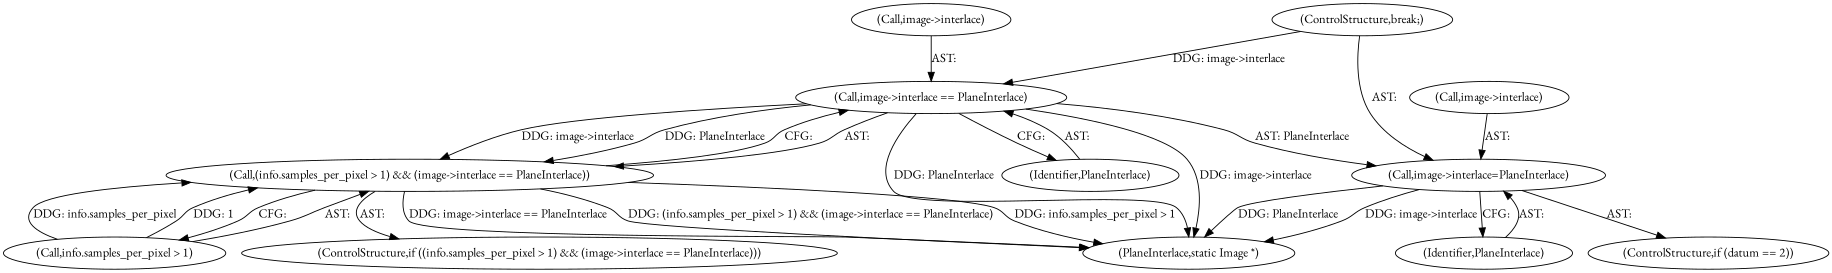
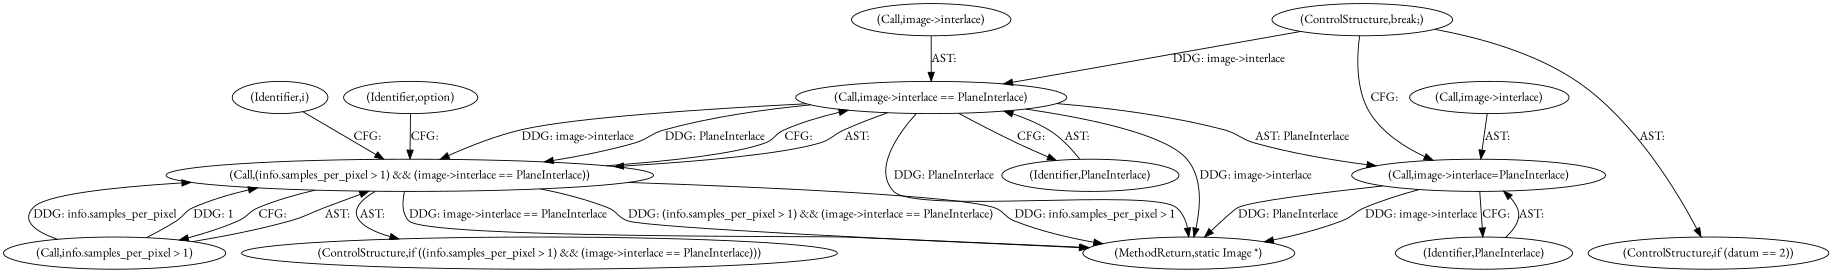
  digraph {
    fontname="EB Garamond"
    node [fontname="EB Garamond"]
    edge [fontname="EB Garamond"]
    n1 [label="(Call,image->interlace=PlaneInterlace)"]
-   n2 [label="(PlaneInterlace,static Image *)"]
+   n2 [label="(MethodReturn,static Image *)"]
    n3 [label="(Identifier,PlaneInterlace)"]
    n4 [label="(ControlStructure,if (datum == 2))"]
    n5 [label="(Call,image->interlace == PlaneInterlace)"]
    n6 [label="(Call,(info.samples_per_pixel > 1) && (image->interlace == PlaneInterlace))"]
    n7 [label="(Identifier,PlaneInterlace)"]
    n8 [label="(Call,info.samples_per_pixel > 1)"]
    n9 [label="(ControlStructure,if ((info.samples_per_pixel > 1) && (image->interlace == PlaneInterlace)))"]
    n10 [label="(Call,image->interlace)"]
    n11 [label="(ControlStructure,break;)"]
    n12 [label="(Call,image->interlace)"]
+   n13 [label="(Identifier,option)"]
+   n14 [label="(Identifier,i)"]
    n1 -> n2 [label="DDG: image->interlace"]
    n1 -> n2 [label="DDG: PlaneInterlace"]
    n1 -> n3 [label="CFG: "]
-   n1 -> n4 [label="AST: "]
+   n11 -> n4 [label="AST: "]
    n3 -> n1 [label="AST: "]
    n5 -> n1 [label="AST: PlaneInterlace"]
    n5 -> n2 [label="DDG: PlaneInterlace"]
    n5 -> n2 [label="DDG: image->interlace"]
    n5 -> n6 [label="AST: "]
    n5 -> n6 [label="DDG: image->interlace"]
    n5 -> n6 [label="DDG: PlaneInterlace"]
    n5 -> n7 [label="CFG: "]
    n6 -> n2 [label="DDG: image->interlace == PlaneInterlace"]
    n6 -> n2 [label="DDG: (info.samples_per_pixel > 1) && (image->interlace == PlaneInterlace)"]
    n6 -> n2 [label="DDG: info.samples_per_pixel > 1"]
    n6 -> n5 [label="CFG: "]
    n6 -> n8 [label="CFG: "]
    n6 -> n9 [label="AST: "]
    n7 -> n5 [label="AST: "]
    n8 -> n6 [label="AST: "]
    n8 -> n6 [label="DDG: info.samples_per_pixel"]
    n8 -> n6 [label="DDG: 1"]
    n10 -> n5 [label="AST: "]
-   n11 -> n1 [label="AST: "]
+   n11 -> n1 [label="CFG: "]
    n11 -> n5 [label="DDG: image->interlace"]
    n12 -> n1 [label="AST: "]
+   n13 -> n6 [label="CFG: "]
+   n14 -> n6 [label="CFG: "]
  }
